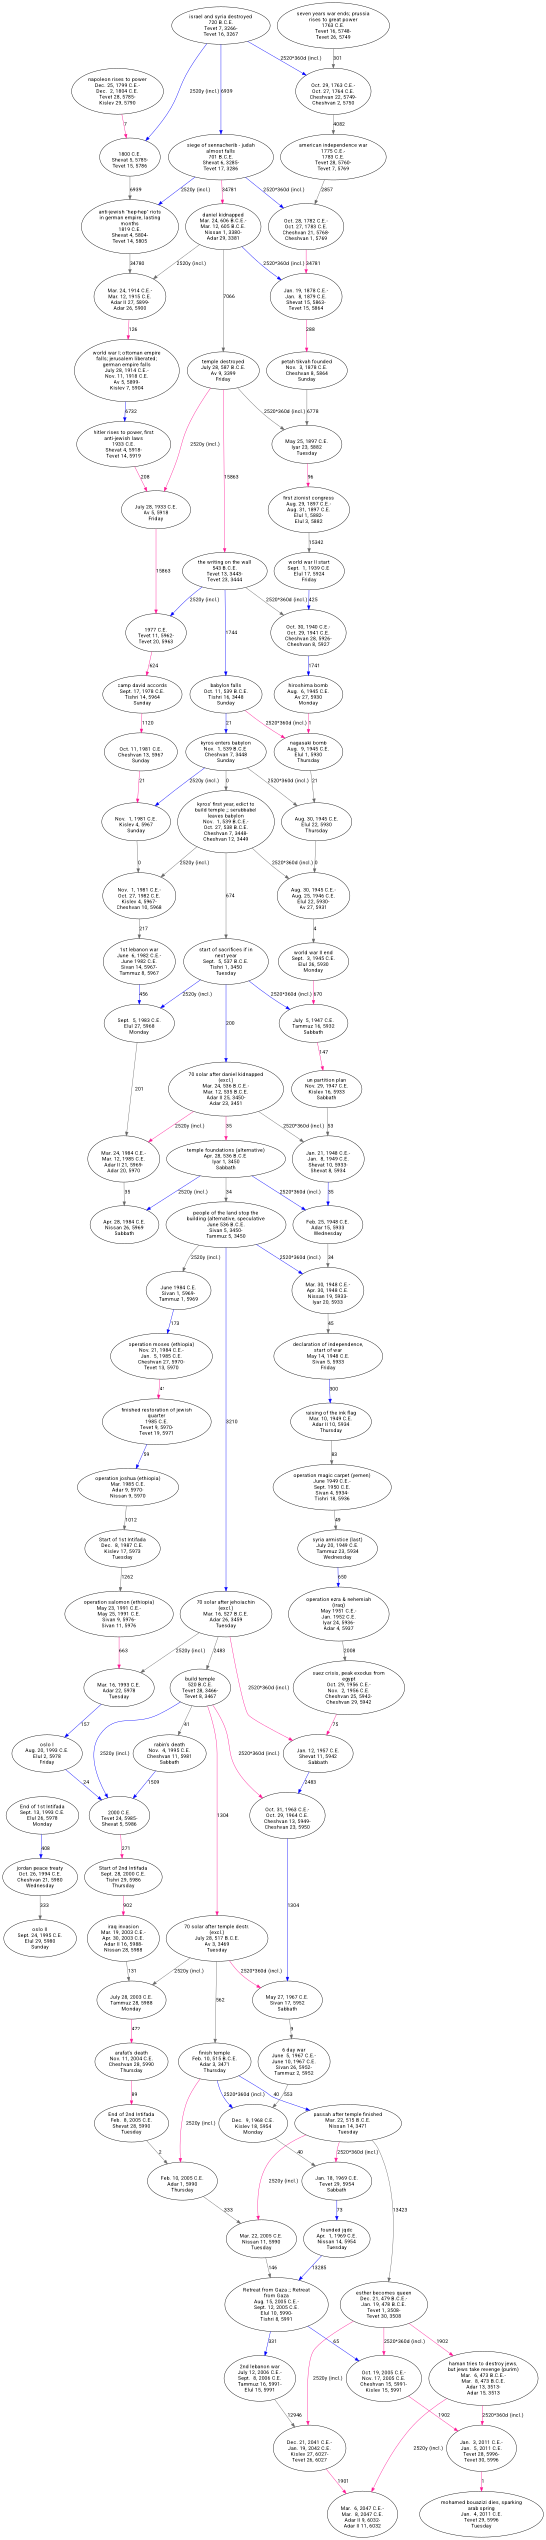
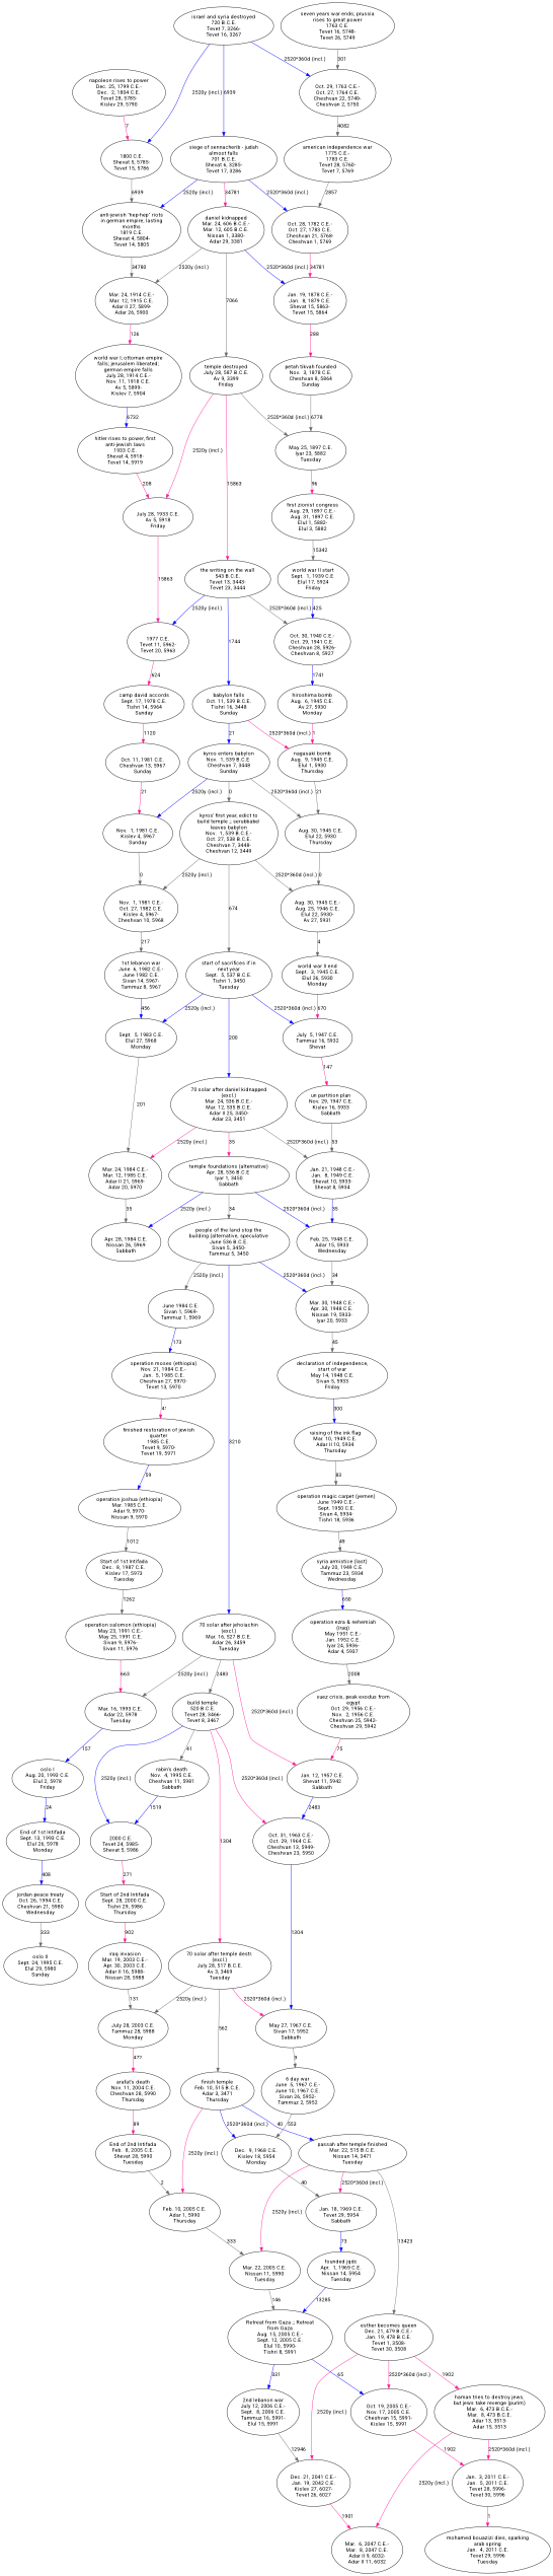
  digraph {
    fontname=Roboto
    node [fontname=Roboto]
    edge [color=gray40 fontname=Roboto]
    n1 [label="israel and syria destroyed\n720 B.C.E.\nTevet 7, 3266-\nTevet 16, 3267"]
    n2 [label="siege of sennacherib - judah\nalmost falls\n701 B.C.E.\nShevat 6, 3285-\nTevet 17, 3286"]
    n3 [label="\nOct. 29, 1763 C.E.-\nOct. 27, 1764 C.E.\nCheshvan 22, 5749-\nCheshvan 2, 5750"]
    n4 [label="\n1800 C.E.\nShevat 5, 5785-\nTevet 15, 5786"]
    n5 [label="daniel kidnapped\nMar. 24, 606 B.C.E.-\nMar. 12, 605 B.C.E.\nNissan 1, 3380-\nAdar 29, 3381"]
    n6 [label="\nOct. 28, 1782 C.E.-\nOct. 27, 1783 C.E.\nCheshvan 21, 5768-\nCheshvan 1, 5769"]
    n7 [label="anti-jewish \"hep-hep\" riots\nin german empire, lasting\nmonths\n1819 C.E.\nShevat 4, 5804-\nTevet 14, 5805"]
    n8 [label="american independence war\n1775 C.E.-\n1783 C.E.\nTevet 28, 5760-\nTevet 7, 5769"]
    n9 [label="temple destroyed\nJuly 28, 587 B.C.E.\nAv 9, 3399\nFriday"]
    n10 [label="\nJan. 19, 1878 C.E.-\nJan.  8, 1879 C.E.\nShevat 15, 5863-\nTevet 15, 5864"]
    n11 [label="\nMar. 24, 1914 C.E.-\nMar. 12, 1915 C.E.\nAdar II 27, 5899-\nAdar 26, 5900"]
    n12 [label="the writing on the wall\n543 B.C.E.\nTevet 13, 3443-\nTevet 23, 3444"]
    n13 [label="\nMay 25, 1897 C.E.\nIyar 23, 5882\nTuesday"]
    n14 [label="\nJuly 28, 1933 C.E.\nAv 5, 5918\nFriday"]
    n15 [label="petah tikvah founded\nNov.  3, 1878 C.E.\nCheshvan 8, 5864\nSunday"]
    n16 [label="world war I; ottoman empire\nfalls; jerusalem liberated;\ngerman empire falls\nJuly 28, 1914 C.E.-\nNov. 11, 1918 C.E.\nAv 5, 5899-\nKislev 7, 5904"]
    n17 [label="babylon falls\nOct. 11, 539 B.C.E.\nTishri 16, 3448\nSunday"]
    n18 [label="\nOct. 30, 1940 C.E.-\nOct. 29, 1941 C.E.\nCheshvan 28, 5926-\nCheshvan 8, 5927"]
    n19 [label="\n1977 C.E.\nTevet 11, 5962-\nTevet 20, 5963"]
    n20 [label="first zionist congress\nAug. 29, 1897 C.E.-\nAug. 31, 1897 C.E.\nElul 1, 5882-\nElul 3, 5882"]
    n21 [label="kyros enters babylon\nNov.  1, 539 B.C.E.\nCheshvan 7, 3448\nSunday"]
    n22 [label="nagasaki bomb\nAug.  9, 1945 C.E.\nElul 1, 5930\nThursday"]
    n23 [label="hiroshima bomb\nAug.  6, 1945 C.E.\nAv 27, 5930\nMonday"]
    n24 [label="camp david accords\nSept. 17, 1978 C.E.\nTishri 14, 5964\nSunday"]
    n25 [label="kyros' first year, edict to\nbuild temple ;; serubbabel\nleaves babylon\nNov.  1, 539 B.C.E.-\nOct. 27, 538 B.C.E.\nCheshvan 7, 3448-\nCheshvan 12, 3449"]
    n26 [label="\nAug. 30, 1945 C.E.\nElul 22, 5930\nThursday"]
    n27 [label="\nNov.  1, 1981 C.E.\nKislev 4, 5967\nSunday"]
    n28 [label="\nOct. 11, 1981 C.E.\nCheshvan 13, 5967\nSunday"]
    n29 [label="start of sacrifices if in\nnext year\nSept.  5, 537 B.C.E.\nTishri 1, 3450\nTuesday"]
    n30 [label="\nAug. 30, 1945 C.E.-\nAug. 25, 1946 C.E.\nElul 22, 5930-\nAv 27, 5931"]
    n31 [label="\nNov.  1, 1981 C.E.-\nOct. 27, 1982 C.E.\nKislev 4, 5967-\nCheshvan 10, 5968"]
    n32 [label="70 solar after daniel kidnapped\n(excl.)\nMar. 24, 536 B.C.E.-\nMar. 12, 535 B.C.E.\nAdar II 25, 3450-\nAdar 23, 3451"]
-   n33 [label="\nJuly  5, 1947 C.E.\nTammuz 16, 5932\nSabbath"]
+   n33 [label="\nJuly  5, 1947 C.E.\nTammuz 16, 5932\nShevat"]
    n34 [label="\nSept.  5, 1983 C.E.\nElul 27, 5968\nMonday"]
    n35 [label="world war II end\nSept.  3, 1945 C.E.\nElul 26, 5930\nMonday"]
    n36 [label="1st lebanon war\nJune  6, 1982 C.E.-\nJune 1982 C.E.\nSivan 14, 5967-\nTammuz 8, 5967"]
    n37 [label="temple foundations (alternative)\nApr. 28, 536 B.C.E.\nIyar 1, 3450\nSabbath"]
    n38 [label="\nJan. 21, 1948 C.E.-\nJan.  8, 1949 C.E.\nShevat 10, 5933-\nShevat 8, 5934"]
    n39 [label="\nMar. 24, 1984 C.E.-\nMar. 12, 1985 C.E.\nAdar II 21, 5969-\nAdar 20, 5970"]
    n40 [label="un partition plan\nNov. 29, 1947 C.E.\nKislev 16, 5933\nSabbath"]
    n41 [label="people of the land stop the\nbuilding (alternative, speculative\nJune 536 B.C.E.\nSivan 5, 3450-\nTammuz 5, 3450"]
    n42 [label="\nFeb. 25, 1948 C.E.\nAdar 15, 5933\nWednesday"]
    n43 [label="\nApr. 28, 1984 C.E.\nNissan 26, 5969\nSabbath"]
    n44 [label="70 solar after jehoiachin\n(excl.)\nMar. 16, 527 B.C.E.\nAdar 26, 3459\nTuesday"]
    n45 [label="\nMar. 30, 1948 C.E.-\nApr. 30, 1948 C.E.\nNissan 19, 5933-\nIyar 20, 5933"]
    n46 [label="\nJune 1984 C.E.\nSivan 1, 5969-\nTammuz 1, 5969"]
    n47 [label="build temple\n520 B.C.E.\nTevet 28, 3466-\nTevet 8, 3467"]
    n48 [label="\nJan. 12, 1957 C.E.\nShevat 11, 5942\nSabbath"]
    n49 [label="\nMar. 16, 1993 C.E.\nAdar 22, 5978\nTuesday"]
    n50 [label="declaration of independence,\nstart of war\nMay 14, 1948 C.E.\nSivan 5, 5933\nFriday"]
    n51 [label="operation moses (ethiopia)\nNov. 21, 1984 C.E.-\nJan.  5, 1985 C.E.\nCheshvan 27, 5970-\nTevet 13, 5970"]
    n52 [label="70 solar after temple destr.\n(excl.)\nJuly 28, 517 B.C.E.\nAv 3, 3469\nTuesday"]
    n53 [label="\nOct. 31, 1963 C.E.-\nOct. 29, 1964 C.E.\nCheshvan 13, 5949-\nCheshvan 23, 5950"]
    n54 [label="\n2000 C.E.\nTevet 24, 5985-\nShevat 5, 5986"]
    n55 [label="rabin's death\nNov.  4, 1995 C.E.\nCheshvan 11, 5981\nSabbath"]
    n56 [label="oslo I\nAug. 20, 1993 C.E.\nElul 2, 5978\nFriday"]
    n57 [label="finish temple\nFeb. 10, 515 B.C.E.\nAdar 3, 3471\nThursday"]
    n58 [label="\nMay 27, 1967 C.E.\nSivan 17, 5952\nSabbath"]
    n59 [label="\nJuly 28, 2003 C.E.\nTammuz 28, 5988\nMonday"]
    n60 [label="Start of 2nd Intifada\nSept. 28, 2000 C.E.\nTishri 29, 5986\nThursday"]
    n61 [label="passah after temple finished\nMar. 22, 515 B.C.E.\nNissan 14, 3471\nTuesday"]
    n62 [label="\nDec.  9, 1968 C.E.\nKislev 18, 5954\nMonday"]
    n63 [label="\nFeb. 10, 2005 C.E.\nAdar 1, 5990\nThursday"]
    n64 [label="6 day war\nJune  5, 1967 C.E.-\nJune 10, 1967 C.E.\nSivan 26, 5952-\nTammuz 2, 5952"]
    n65 [label="arafat's death\nNov. 11, 2004 C.E.\nCheshvan 28, 5990\nThursday"]
    n66 [label="esther becomes queen\nDec. 21, 479 B.C.E.-\nJan. 19, 478 B.C.E.\nTevet 1, 3508-\nTevet 30, 3508"]
    n67 [label="\nJan. 18, 1969 C.E.\nTevet 29, 5954\nSabbath"]
    n68 [label="\nMar. 22, 2005 C.E.\nNissan 11, 5990\nTuesday"]
    n69 [label="haman tries to destroy jews,\nbut jews take revenge (purim)\nMar.  6, 473 B.C.E.-\nMar.  8, 473 B.C.E.\nAdar 13, 3513-\nAdar 15, 3513"]
    n70 [label="\nOct. 19, 2005 C.E.-\nNov. 17, 2005 C.E.\nCheshvan 15, 5991-\nKislev 15, 5991"]
    n71 [label="\nDec. 21, 2041 C.E.-\nJan. 19, 2042 C.E.\nKislev 27, 6027-\nTevet 26, 6027"]
    n72 [label="founded jqdc\nApr.  1, 1969 C.E.\nNissan 14, 5954\nTuesday"]
    n73 [label="Retreat from Gaza ;; Retreat\nfrom Gaza\nAug. 15, 2005 C.E.-\nSept. 12, 2005 C.E.\nElul 10, 5990-\nTishri 8, 5991"]
    n74 [label="\nJan.  3, 2011 C.E.-\nJan.  5, 2011 C.E.\nTevet 28, 5996-\nTevet 30, 5996"]
    n75 [label="\nMar.  6, 2047 C.E.-\nMar.  8, 2047 C.E.\nAdar II 9, 6032-\nAdar II 11, 6032"]
    n76 [label="mohamed bouazizi dies, sparking\narab spring\nJan.  4, 2011 C.E.\nTevet 29, 5996\nTuesday"]
    n77 [label="world war II start\nSept.  1, 1939 C.E.\nElul 17, 5924\nFriday"]
    n78 [label="raising of the ink flag\nMar. 10, 1949 C.E.\nAdar II 10, 5934\nThursday"]
    n79 [label="2nd lebanon war\nJuly 12, 2006 C.E.-\nSept.  8, 2006 C.E.\nTammuz 16, 5991-\nElul 15, 5991"]
    n80 [label="suez crisis, peak exodus from\negypt\nOct. 29, 1956 C.E.-\nNov.  2, 1956 C.E.\nCheshvan 25, 5942-\nCheshvan 29, 5942"]
    n81 [label="operation magic carpet (yemen)\nJune 1949 C.E.-\nSept. 1950 C.E.\nSivan 4, 5934-\nTishri 18, 5936"]
    n82 [label="syria armistice (last)\nJuly 20, 1949 C.E.\nTammuz 23, 5934\nWednesday"]
    n83 [label="operation ezra & nehemiah\n(iraq)\nMay 1951 C.E.-\nJan. 1952 C.E.\nIyar 24, 5936-\nAdar 4, 5937"]
    n84 [label="seven years war ends; prussia\nrises to great power\n1763 C.E.\nTevet 16, 5748-\nTevet 26, 5749"]
    n85 [label="hitler rises to power, first\nanti-jewish laws\n1933 C.E.\nShevat 4, 5918-\nTevet 14, 5919"]
    n86 [label="finished restoration of jewish\nquarter\n1985 C.E.\nTevet 9, 5970-\nTevet 19, 5971"]
    n87 [label="End of 1st Intifada\nSept. 13, 1993 C.E.\nElul 26, 5978\nMonday"]
    n88 [label="iraq invasion\nMar. 19, 2003 C.E.-\nApr. 30, 2003 C.E.\nAdar II 16, 5988-\nNissan 28, 5988"]
    n89 [label="End of 2nd Intifada\nFeb.  8, 2005 C.E.\nShevat 28, 5990\nTuesday"]
    n90 [label="operation salomon (ethiopia)\nMay 23, 1991 C.E.-\nMay 25, 1991 C.E.\nSivan 9, 5976-\nSivan 11, 5976"]
    n91 [label="operation joshua (ethiopia)\nMar. 1985 C.E.\nAdar 9, 5970-\nNissan 9, 5970"]
    n92 [label="Start of 1st Intifada\nDec.  8, 1987 C.E.\nKislev 17, 5973\nTuesday"]
    n93 [label="jordan peace treaty\nOct. 26, 1994 C.E.\nCheshvan 21, 5980\nWednesday"]
    n94 [label="oslo II\nSept. 24, 1995 C.E.\nElul 29, 5980\nSunday"]
    n95 [label="napoleon rises to power\nDec. 25, 1799 C.E.-\nDec.  2, 1804 C.E.\nTevet 28, 5785-\nKislev 29, 5790"]
    n1 -> n2 [color=blue label=6939]
    n1 -> n3 [color=blue label="2520*360d (incl.)"]
    n1 -> n4 [color=blue label="2520y (incl.)"]
    n2 -> n5 [color=deeppink label=34781]
    n2 -> n6 [color=blue label="2520*360d (incl.)"]
    n2 -> n7 [color=blue label="2520y (incl.)"]
    n3 -> n8 [label=4082]
    n4 -> n7 [label=6939]
    n5 -> n9 [label=7066]
    n5 -> n10 [color=blue label="2520*360d (incl.)"]
    n5 -> n11 [label="2520y (incl.)"]
    n6 -> n10 [color=deeppink label=34781]
    n7 -> n11 [label=34780]
    n8 -> n6 [label=2857]
    n9 -> n12 [color=deeppink label=15863]
    n9 -> n13 [label="2520*360d (incl.)"]
    n9 -> n14 [color=deeppink label="2520y (incl.)"]
    n10 -> n15 [color=deeppink label=288]
    n11 -> n16 [color=deeppink label=126]
    n12 -> n17 [color=blue label=1744]
    n12 -> n18 [label="2520*360d (incl.)"]
    n12 -> n19 [color=blue label="2520y (incl.)"]
    n13 -> n20 [color=deeppink label=96]
    n14 -> n19 [color=deeppink label=15863]
    n15 -> n13 [label=6778]
    n16 -> n85 [color=blue label=6732]
    n17 -> n21 [color=blue label=21]
    n17 -> n22 [color=deeppink label="2520*360d (incl.)"]
    n18 -> n23 [color=blue label=1741]
    n19 -> n24 [color=deeppink label=624]
    n20 -> n77 [label=15342]
    n21 -> n25 [label=0]
    n21 -> n26 [label="2520*360d (incl.)"]
    n21 -> n27 [color=blue label="2520y (incl.)"]
    n22 -> n26 [label=21]
    n23 -> n22 [color=deeppink label=1]
    n24 -> n28 [color=deeppink label=1120]
    n25 -> n29 [label=674]
    n25 -> n30 [label="2520*360d (incl.)"]
    n25 -> n31 [label="2520y (incl.)"]
    n26 -> n30 [label=0]
    n27 -> n31 [label=0]
    n28 -> n27 [color=deeppink label=21]
    n29 -> n32 [color=blue label=200]
    n29 -> n33 [color=blue label="2520*360d (incl.)"]
    n29 -> n34 [color=blue label="2520y (incl.)"]
    n30 -> n35 [label=4]
    n31 -> n36 [label=217]
    n32 -> n37 [color=deeppink label=35]
    n32 -> n38 [label="2520*360d (incl.)"]
    n32 -> n39 [color=deeppink label="2520y (incl.)"]
    n33 -> n40 [color=deeppink label=147]
    n34 -> n39 [label=201]
    n35 -> n33 [color=deeppink label=670]
    n36 -> n34 [color=blue label=456]
    n37 -> n41 [label=34]
    n37 -> n42 [color=blue label="2520*360d (incl.)"]
    n37 -> n43 [color=blue label="2520y (incl.)"]
    n38 -> n42 [color=blue label=35]
    n39 -> n43 [label=35]
    n40 -> n38 [label=53]
    n41 -> n44 [color=blue label=3210]
    n41 -> n45 [color=blue label="2520*360d (incl.)"]
    n41 -> n46 [label="2520y (incl.)"]
    n42 -> n45 [label=34]
    n44 -> n47 [label=2483]
    n44 -> n48 [color=deeppink label="2520*360d (incl.)"]
    n44 -> n49 [label="2520y (incl.)"]
    n45 -> n50 [label=45]
    n46 -> n51 [color=blue label=173]
    n47 -> n52 [color=deeppink label=1304]
    n47 -> n53 [color=deeppink label="2520*360d (incl.)"]
    n47 -> n54 [color=blue label="2520y (incl.)"]
    n47 -> n55 [label=41]
    n48 -> n53 [color=blue label=2483]
    n49 -> n56 [color=blue label=157]
    n50 -> n78 [color=blue label=300]
    n51 -> n86 [color=deeppink label=41]
    n52 -> n57 [label=562]
    n52 -> n58 [color=deeppink label="2520*360d (incl.)"]
    n52 -> n59 [label="2520y (incl.)"]
    n53 -> n58 [color=blue label=1304]
    n54 -> n60 [color=deeppink label=271]
-   n55 -> n54 [color=blue label=1509]
-   n56 -> n54 [color=blue label=24]
+   n55 -> n54 [color=blue label=1519]
+   n56 -> n87 [color=blue label=24]
    n57 -> n61 [color=blue label=40]
    n57 -> n62 [color=blue label="2520*360d (incl.)"]
    n57 -> n63 [color=deeppink label="2520y (incl.)"]
    n58 -> n64 [label=9]
    n59 -> n65 [color=deeppink label=472]
    n60 -> n88 [color=deeppink label=902]
    n61 -> n66 [label=13423]
    n61 -> n67 [color=deeppink label="2520*360d (incl.)"]
    n61 -> n68 [color=deeppink label="2520y (incl.)"]
    n62 -> n67 [label=40]
    n63 -> n68 [label=333]
    n64 -> n62 [label=553]
    n65 -> n89 [color=deeppink label=89]
    n66 -> n69 [color=deeppink label=1902]
    n66 -> n70 [color=deeppink label="2520*360d (incl.)"]
    n66 -> n71 [color=deeppink label="2520y (incl.)"]
    n67 -> n72 [color=blue label=73]
    n68 -> n73 [label=146]
    n69 -> n74 [color=deeppink label="2520*360d (incl.)"]
    n69 -> n75 [color=deeppink label="2520y (incl.)"]
    n70 -> n74 [color=deeppink label=1902]
    n71 -> n75 [color=deeppink label=1901]
    n72 -> n73 [color=blue label=13285]
    n73 -> n70 [color=blue label=65]
    n73 -> n79 [color=blue label=331]
    n74 -> n76 [color=deeppink label=1]
    n77 -> n18 [color=blue label=425]
    n78 -> n81 [label=83]
    n79 -> n71 [label=12946]
    n80 -> n48 [color=deeppink label=75]
    n81 -> n82 [label=49]
    n82 -> n83 [color=blue label=650]
    n83 -> n80 [label=2008]
    n84 -> n3 [label=301]
    n85 -> n14 [color=deeppink label=208]
    n86 -> n91 [color=blue label=59]
    n87 -> n93 [color=blue label=408]
    n88 -> n59 [label=131]
    n89 -> n63 [label=2]
    n90 -> n49 [color=deeppink label=663]
    n91 -> n92 [label=1012]
    n92 -> n90 [label=1262]
    n93 -> n94 [label=333]
    n95 -> n4 [color=deeppink label=7]
  }
